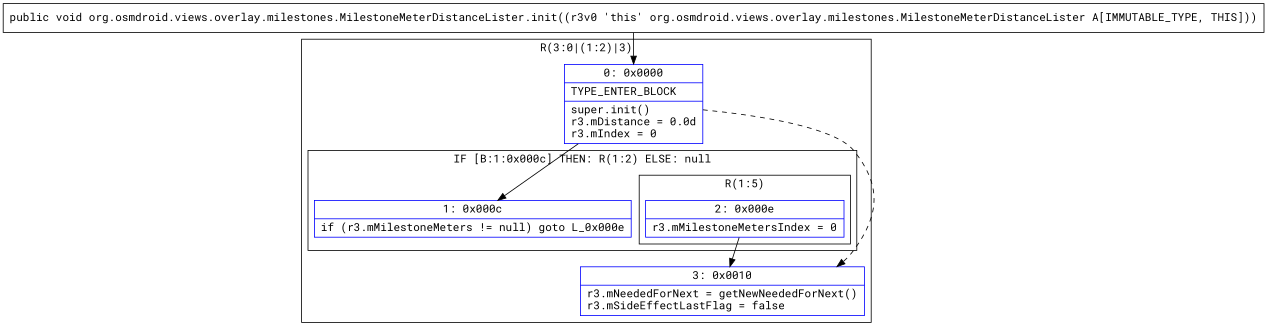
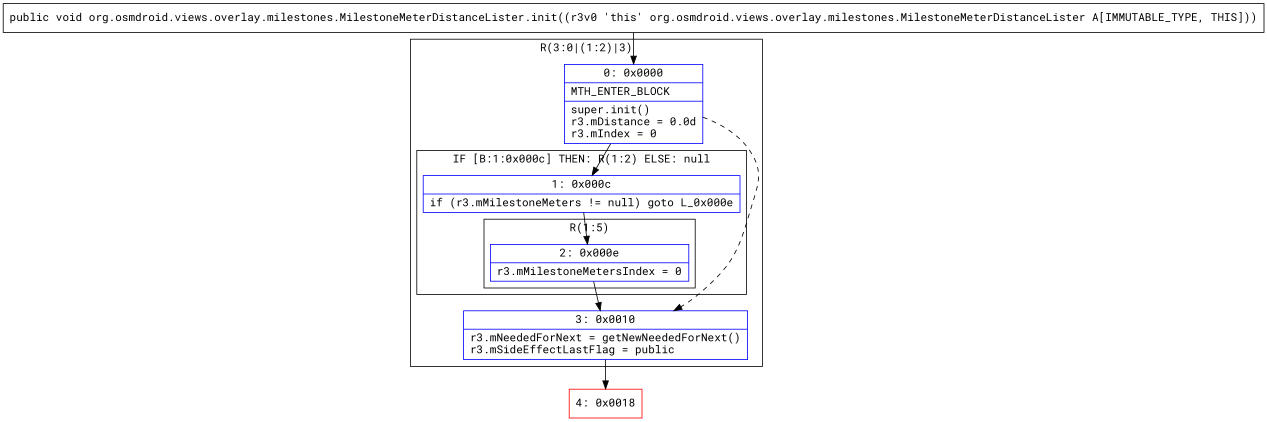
  digraph {
    fontname="Roboto Mono"
    node [color=blue fontname="Roboto Mono" shape=record]
    edge [fontname="Roboto Mono"]
    n1 [label="{2\:\ 0x000e|r3.mMilestoneMetersIndex = 0\l}"]
    n2 [label="{1\:\ 0x000c|if (r3.mMilestoneMeters != null) goto L_0x000e\l}"]
-   n3 [label="{0\:\ 0x0000|TYPE_ENTER_BLOCK\l|super.init()\lr3.mDistance = 0.0d\lr3.mIndex = 0\l}"]
-   n4 [label="{3\:\ 0x0010|r3.mNeededForNext = getNewNeededForNext()\lr3.mSideEffectLastFlag = false\l}"]
+   n3 [label="{0\:\ 0x0000|MTH_ENTER_BLOCK\l|super.init()\lr3.mDistance = 0.0d\lr3.mIndex = 0\l}"]
+   n4 [label="{3\:\ 0x0010|r3.mNeededForNext = getNewNeededForNext()\lr3.mSideEffectLastFlag = public\l}"]
+   n5 [color=red label="{4\:\ 0x0018}"]
    n6 [label="{public void org.osmdroid.views.overlay.milestones.MilestoneMeterDistanceLister.init((r3v0 'this' org.osmdroid.views.overlay.milestones.MilestoneMeterDistanceLister A[IMMUTABLE_TYPE, THIS])) }" color=""]
    subgraph cluster_1 {
      label="R(3:0|(1:2)|3)"
      n3
      n4
      subgraph cluster_2 {
        label="IF [B:1:0x000c] THEN: R(1:2) ELSE: null"
        n2
        subgraph cluster_3 {
          label="R(1:5)"
          n1
        }
      }
    }
    n1 -> n4
+   n2 -> n1
    n3 -> n2
    n3 -> n4 [style=dashed]
+   n4 -> n5
    n6 -> n3
  }
